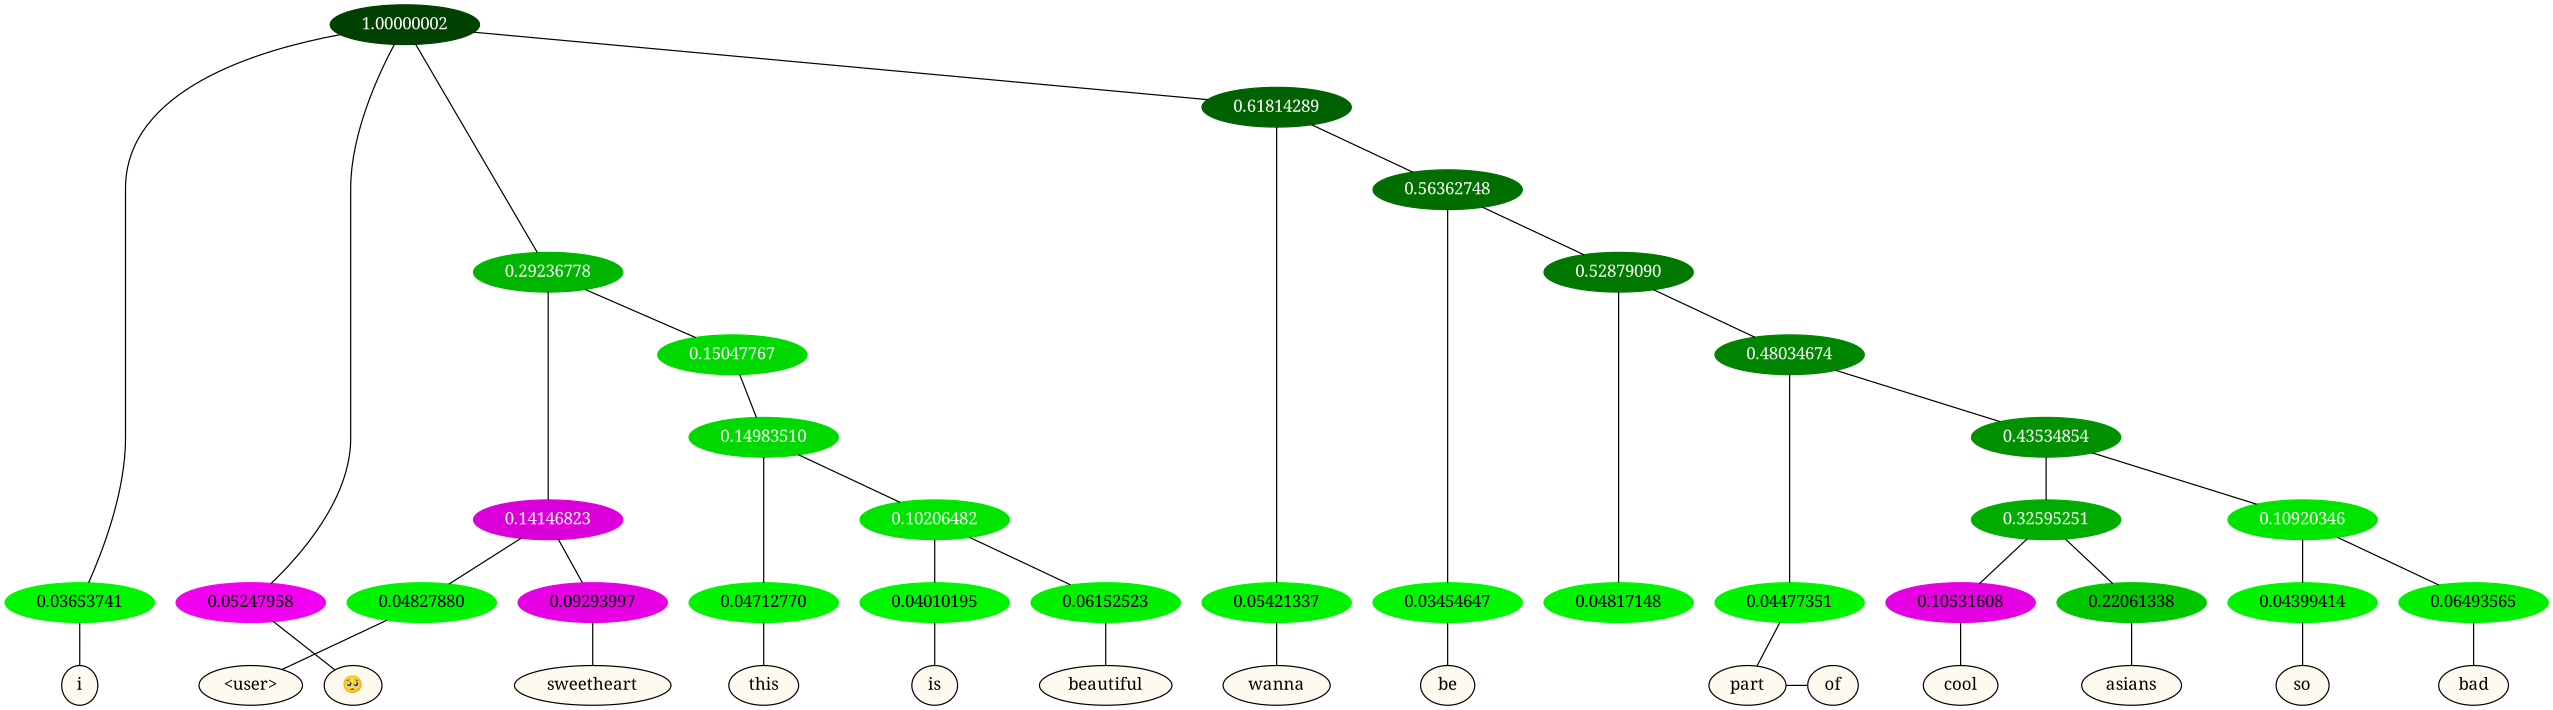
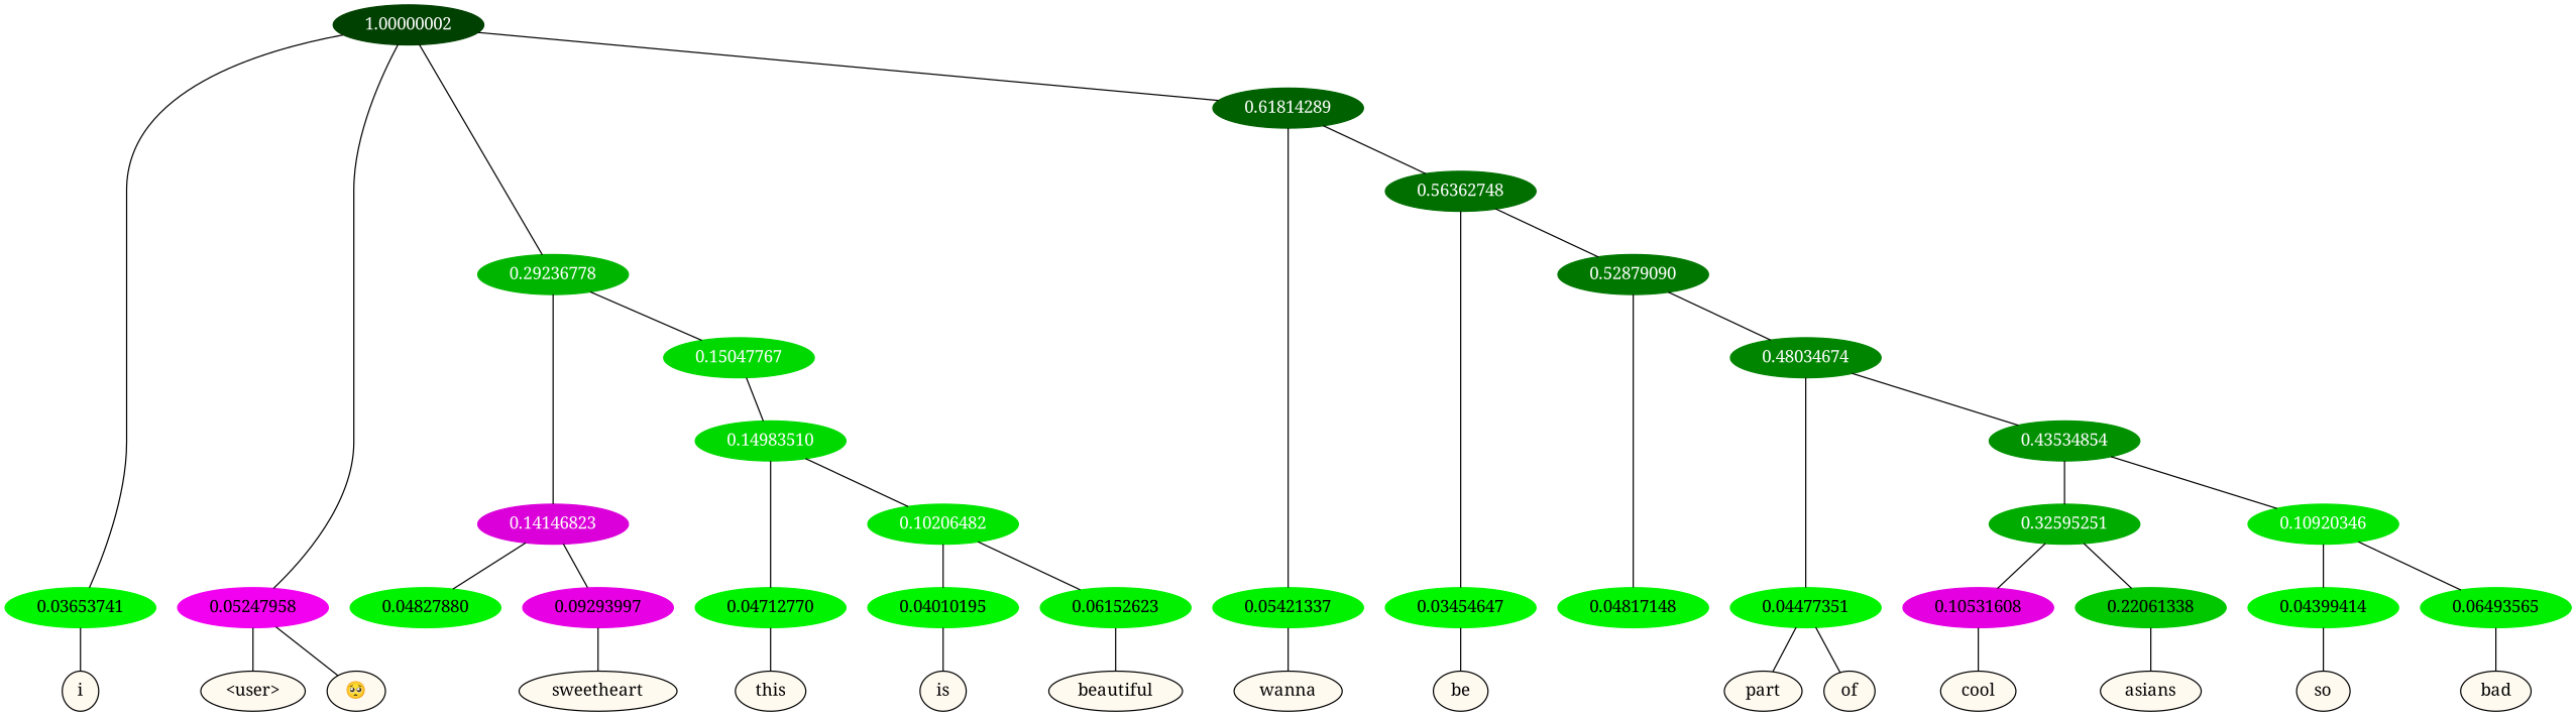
  graph {
    fontname="Noto Serif"
    node [color=black fontname="Noto Serif" format=png nodesep=0.001 ordering=out overlap_scaling=0.01 ranksep=0.001 style=filled]
    edge [fontname="Noto Serif"]
    n1 [fillcolor=floralwhite height=0.15 label="\<user\>" style="filled,solid" width=0.15]
    n2 [fillcolor=floralwhite height=0.15 label=sweetheart style="filled,solid" width=0.15]
    n3 [fillcolor=floralwhite height=0.15 label=this style="filled,solid" width=0.15]
    n4 [fillcolor=floralwhite height=0.15 label=is style="filled,solid" width=0.15]
    n5 [fillcolor=floralwhite height=0.15 label=beautiful style="filled,solid" width=0.15]
    n6 [fillcolor=floralwhite height=0.15 label=i style="filled,solid" width=0.15]
    n7 [fillcolor=floralwhite height=0.15 label=wanna style="filled,solid" width=0.15]
    n8 [fillcolor=floralwhite height=0.15 label=be style="filled,solid" width=0.15]
    n9 [fillcolor=floralwhite height=0.15 label=part style="filled,solid" width=0.15]
    n10 [fillcolor=floralwhite height=0.15 label=of style="filled,solid" width=0.15]
    n11 [fillcolor=floralwhite height=0.15 label=cool style="filled,solid" width=0.15]
    n12 [fillcolor=floralwhite height=0.15 label=asians style="filled,solid" width=0.15]
    n13 [fillcolor=floralwhite height=0.15 label=so style="filled,solid" width=0.15]
    n14 [fillcolor=floralwhite height=0.15 label=bad style="filled,solid" width=0.15]
    n15 [fillcolor=floralwhite height=0.15 label="🥺" style="filled,solid" width=0.15]
    n16 [color="0.334 1.000 0.952" fontcolor=black height=0.15 label=0.04827880 width=0.15]
    n17 [color="0.835 1.000 0.907" fontcolor=black height=0.15 label=0.09293997 width=0.15]
    n18 [color="0.334 1.000 0.953" fontcolor=black height=0.15 label=0.04712770 width=0.15]
    n19 [color="0.334 1.000 0.960" fontcolor=black height=0.15 label=0.04010195 width=0.15]
-   n20 [color="0.334 1.000 0.938" fontcolor=black height=0.15 label=0.06152523 width=0.15]
+   n20 [color="0.334 1.000 0.938" fontcolor=black height=0.15 label=0.06152623 width=0.15]
    n21 [color="0.334 1.000 0.963" fontcolor=black height=0.15 label=0.03653741 width=0.15]
    n22 [color="0.334 1.000 0.946" fontcolor=black height=0.15 label=0.05421337 width=0.15]
    n23 [color="0.334 1.000 0.965" fontcolor=black height=0.15 label=0.03454647 width=0.15]
    n24 [color="0.334 1.000 0.952" fontcolor=black height=0.15 label=0.04817148 width=0.15]
    n25 [color="0.334 1.000 0.955" fontcolor=black height=0.15 label=0.04477351 width=0.15]
    n26 [color="0.835 1.000 0.895" fontcolor=black height=0.15 label=0.10531608 width=0.15]
    n27 [color="0.334 1.000 0.779" fontcolor=black height=0.15 label=0.22061338 width=0.15]
    n28 [color="0.334 1.000 0.956" fontcolor=black height=0.15 label=0.04399414 width=0.15]
    n29 [color="0.334 1.000 0.935" fontcolor=black height=0.15 label=0.06493565 width=0.15]
    n30 [color="0.835 1.000 0.948" fontcolor=black height=0.15 label=0.05247958 width=0.15]
    n31 [color="0.334 1.000 0.250" fontcolor=grey99 height=0.15 label=1.00000002 width=0.15]
    n32 [color="0.334 1.000 0.708" fontcolor=grey99 height=0.15 label=0.29236778 width=0.15]
    n33 [color="0.334 1.000 0.382" fontcolor=grey99 height=0.15 label=0.61814289 width=0.15]
    n34 [color="0.835 1.000 0.859" fontcolor=grey99 height=0.15 label=0.14146823 width=0.15]
    n35 [color="0.334 1.000 0.850" fontcolor=grey99 height=0.15 label=0.15047767 width=0.15]
    n36 [color="0.334 1.000 0.436" fontcolor=grey99 height=0.15 label=0.56362748 width=0.15]
    n37 [color="0.334 1.000 0.850" fontcolor=grey99 height=0.15 label=0.14983510 width=0.15]
    n38 [color="0.334 1.000 0.471" fontcolor=grey99 height=0.15 label=0.52879090 width=0.15]
    n39 [color="0.334 1.000 0.898" fontcolor=grey99 height=0.15 label=0.10206482 width=0.15]
    n40 [color="0.334 1.000 0.520" fontcolor=grey99 height=0.15 label=0.48034674 width=0.15]
    n41 [color="0.334 1.000 0.565" fontcolor=grey99 height=0.15 label=0.43534854 width=0.15]
    n42 [color="0.334 1.000 0.674" fontcolor=grey99 height=0.15 label=0.32595251 width=0.15]
    n43 [color="0.334 1.000 0.891" fontcolor=grey99 height=0.15 label=0.10920346 width=0.15]
    subgraph sub_1 {
      rank=same
      n1
      n2
      n3
      n4
      n5
      n6
      n7
      n8
      n9
      n10
      n11
      n12
      n13
      n14
      n15
    }
    subgraph sub_2 {
      rank=same
      n16
      n17
      n18
      n19
      n20
      n21
      n22
      n23
      n24
      n25
      n26
      n27
      n28
      n29
      n30
    }
-   n16 -- n1
+   n30 -- n1
    n17 -- n2
    n18 -- n3
    n19 -- n4
    n20 -- n5
    n21 -- n6
    n22 -- n7
    n23 -- n8
    n25 -- n9
-   n9 -- n10
+   n25 -- n10
    n26 -- n11
    n27 -- n12
    n28 -- n13
    n29 -- n14
    n30 -- n15
    n31 -- n21
    n31 -- n30
    n31 -- n32
    n31 -- n33
    n32 -- n34
    n32 -- n35
    n33 -- n22
    n33 -- n36
    n34 -- n16
    n34 -- n17
    n35 -- n37
    n36 -- n23
    n36 -- n38
    n37 -- n18
    n37 -- n39
    n38 -- n24
    n38 -- n40
    n39 -- n19
    n39 -- n20
    n40 -- n25
    n40 -- n41
    n41 -- n42
    n41 -- n43
    n42 -- n26
    n42 -- n27
    n43 -- n28
    n43 -- n29
  }
